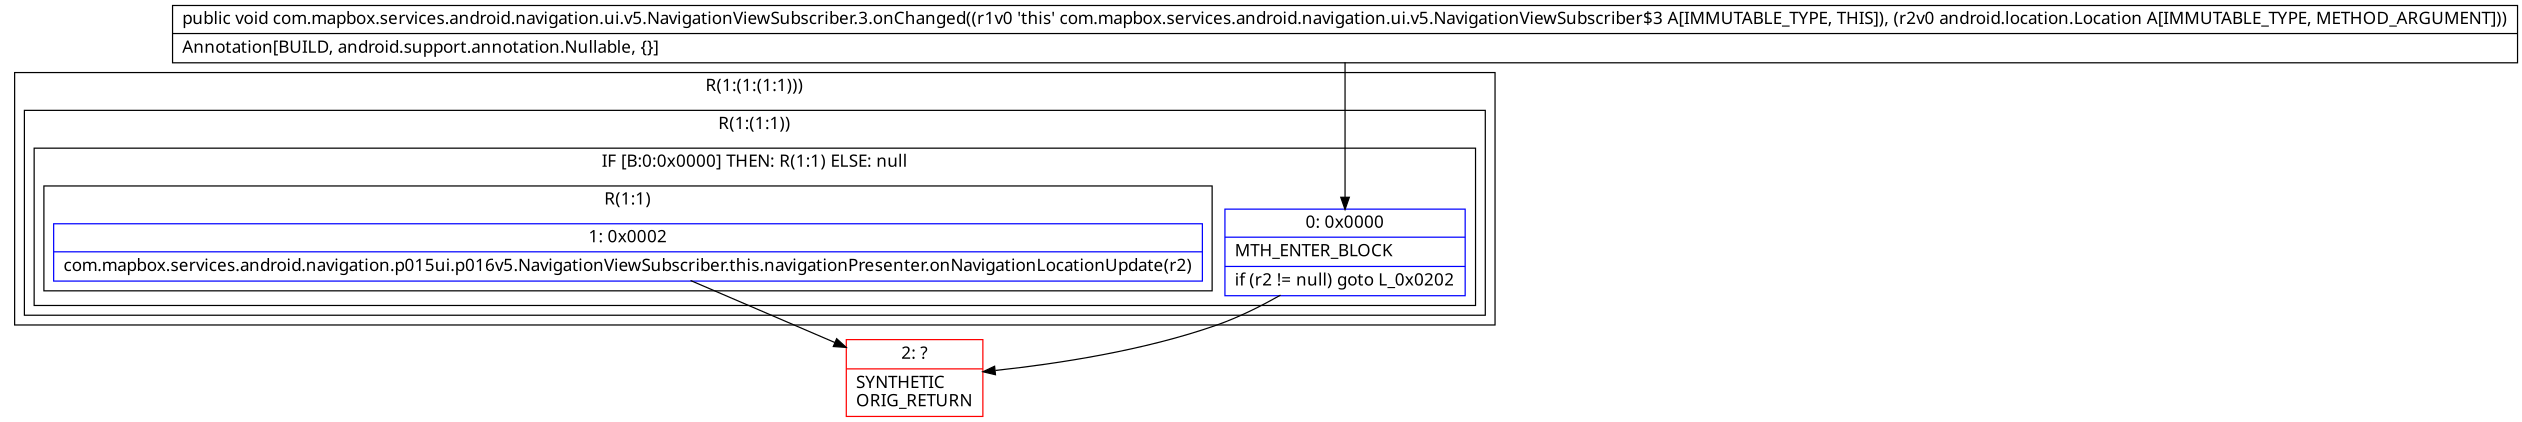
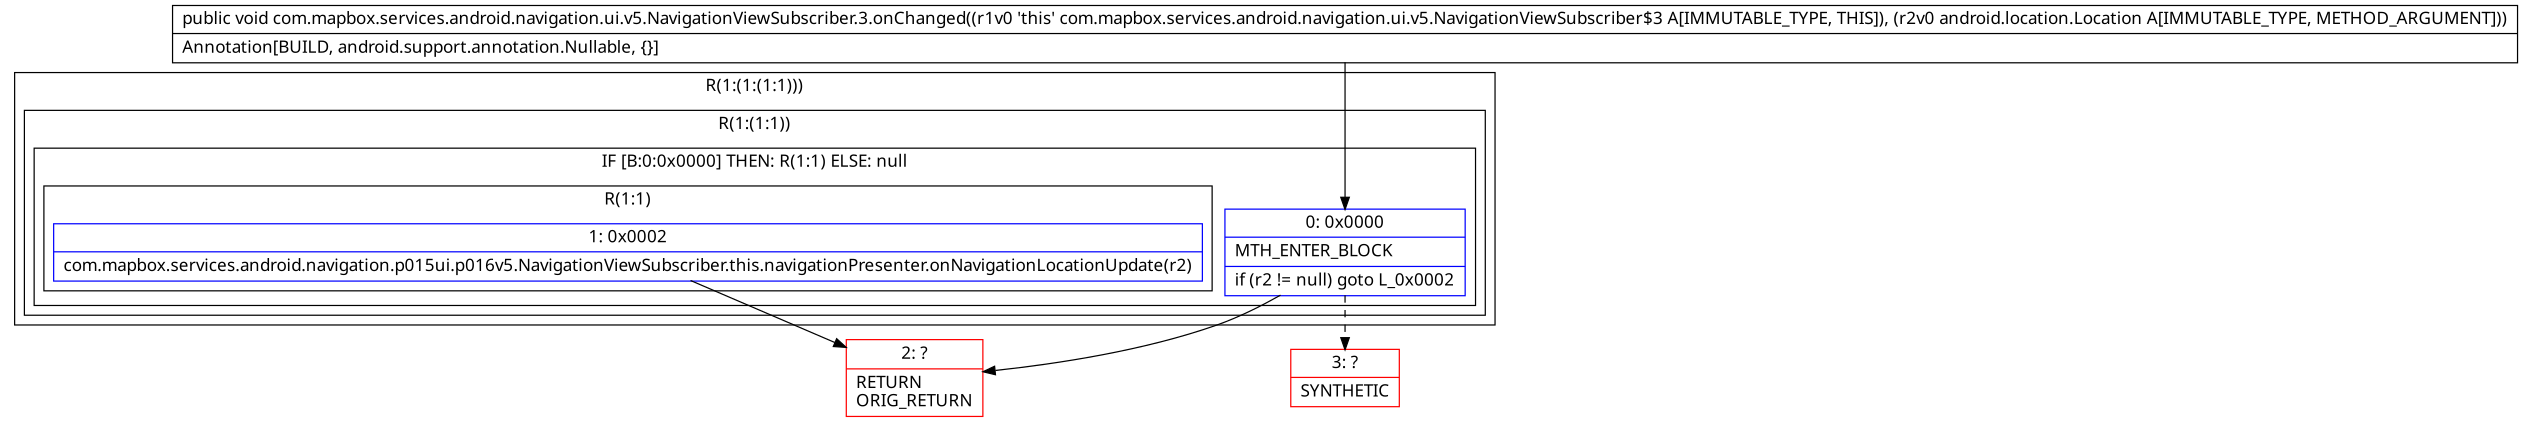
  digraph {
    fontname="Noto Sans"
    node [color=blue fontname="Noto Sans" shape=record]
    edge [fontname="Noto Sans"]
    n1 [label="{1\:\ 0x0002|com.mapbox.services.android.navigation.p015ui.p016v5.NavigationViewSubscriber.this.navigationPresenter.onNavigationLocationUpdate(r2)\l}"]
-   n2 [label="{0\:\ 0x0000|MTH_ENTER_BLOCK\l|if (r2 != null) goto L_0x0202\l}"]
-   n3 [color=red label="{2\:\ ?|SYNTHETIC\lORIG_RETURN\l}"]
+   n2 [label="{0\:\ 0x0000|MTH_ENTER_BLOCK\l|if (r2 != null) goto L_0x0002\l}"]
+   n3 [color=red label="{2\:\ ?|RETURN\lORIG_RETURN\l}"]
+   n4 [color=red label="{3\:\ ?|SYNTHETIC\l}"]
    n5 [label="{public void com.mapbox.services.android.navigation.ui.v5.NavigationViewSubscriber.3.onChanged((r1v0 'this' com.mapbox.services.android.navigation.ui.v5.NavigationViewSubscriber$3 A[IMMUTABLE_TYPE, THIS]), (r2v0 android.location.Location A[IMMUTABLE_TYPE, METHOD_ARGUMENT]))  | Annotation[BUILD, android.support.annotation.Nullable, \{\}]\l}" color=""]
    subgraph cluster_1 {
      label="R(1:(1:(1:1)))"
      subgraph cluster_2 {
        label="R(1:(1:1))"
        subgraph cluster_3 {
          label="IF [B:0:0x0000] THEN: R(1:1) ELSE: null"
          n2
          subgraph cluster_4 {
            label="R(1:1)"
            n1
          }
        }
      }
    }
    n1 -> n3
    n2 -> n3
+   n2 -> n4 [style=dashed]
    n5 -> n2
  }
